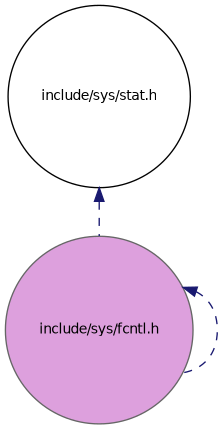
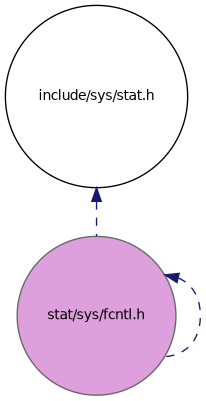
  digraph {
    fontname="DejaVu Sans"
    node [fontname="DejaVu Sans" fontsize=10 shape=circle style=filled]
    edge [color=midnightblue dir=back fontname="DejaVu Sans" fontsize=10 labelfontname=Helvetica labelfontsize=10 style=dashed]
    n1 [color=black fillcolor=white fontcolor=black height=0.2 label="include/sys/stat.h" width=0.4]
-   n2 [color=gray40 fillcolor=plum height=0.2 label="include/sys/fcntl.h" width=0.4]
+   n2 [color=gray40 fillcolor=plum height=0.2 label="stat/sys/fcntl.h" width=0.4]
    n1 -> n2
    n2 -> n2
  }
